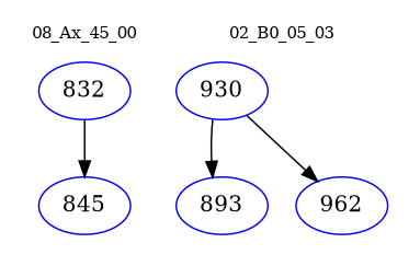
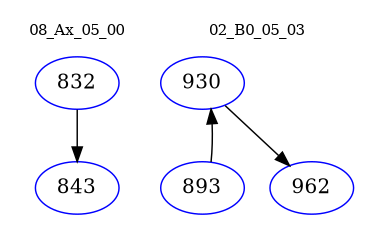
  digraph {
    node [color=blue]
    edge [color=black]
    n1 [label=832]
-   n2 [label=845]
+   n2 [label=843]
    n3 [label=930]
    n4 [label=893]
    n5 [label=962]
    subgraph cluster_1 {
      color=white
      fontsize=10
-     label="08_Ax_45_00"
+     label="08_Ax_05_00"
      n1
      n2
    }
    subgraph cluster_2 {
      color=white
      fontsize=10
      label="02_B0_05_03"
      n3
      n4
      n5
    }
    n1 -> n2
-   n3 -> n4
+   n4 -> n3
    n3 -> n5
  }
